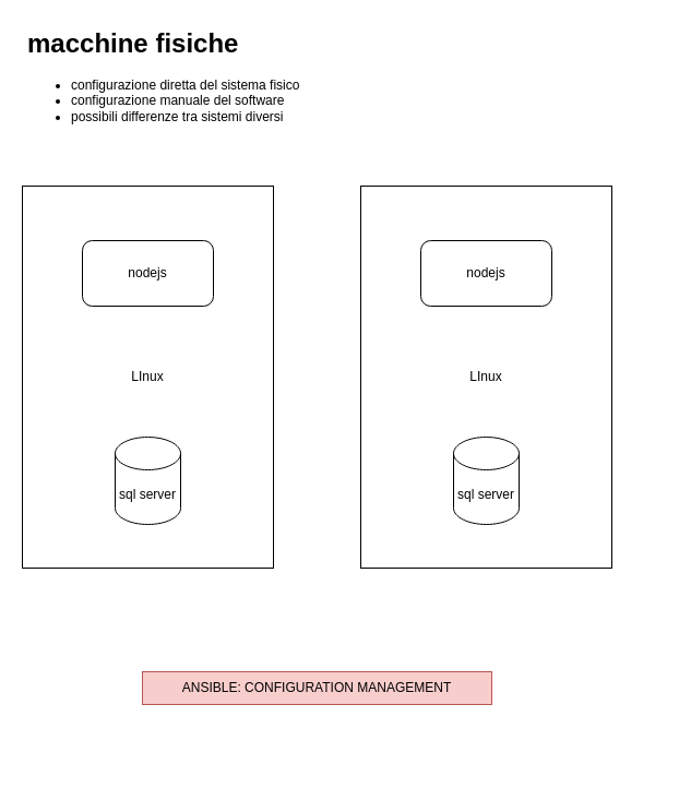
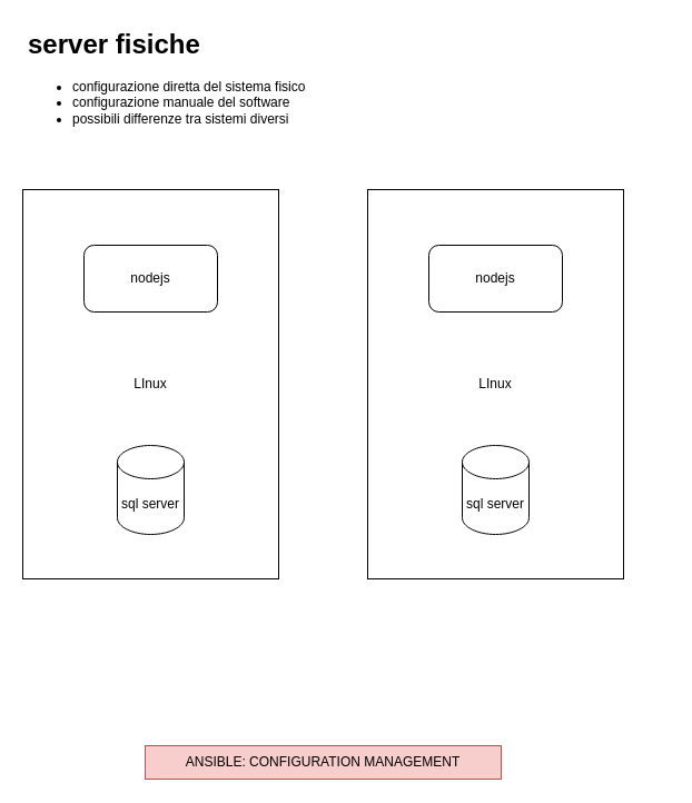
  <mxCell id="0" />
  <mxCell id="1" parent="0" />
  <mxCell id="2" value="LInux" style="rounded=0;whiteSpace=wrap;html=1;" vertex="1" parent="1"><mxGeometry x="20" y="170" width="230" height="350" as="geometry" /></mxCell>
  <mxCell id="3" value="sql server" style="shape=cylinder3;whiteSpace=wrap;html=1;boundedLbl=1;backgroundOutline=1;size=15;" vertex="1" parent="1"><mxGeometry x="105" y="400" width="60" height="80" as="geometry" /></mxCell>
  <mxCell id="4" value="nodejs" style="rounded=1;whiteSpace=wrap;html=1;" vertex="1" parent="1"><mxGeometry x="75" y="220" width="120" height="60" as="geometry" /></mxCell>
  <mxCell id="5" value="LInux" style="rounded=0;whiteSpace=wrap;html=1;" vertex="1" parent="1"><mxGeometry x="330" y="170" width="230" height="350" as="geometry" /></mxCell>
  <mxCell id="6" value="sql server" style="shape=cylinder3;whiteSpace=wrap;html=1;boundedLbl=1;backgroundOutline=1;size=15;" vertex="1" parent="1"><mxGeometry x="415" y="400" width="60" height="80" as="geometry" /></mxCell>
  <mxCell id="7" value="nodejs" style="rounded=1;whiteSpace=wrap;html=1;" vertex="1" parent="1"><mxGeometry x="385" y="220" width="120" height="60" as="geometry" /></mxCell>
- <mxCell id="8" value="ANSIBLE: CONFIGURATION MANAGEMENT" style="text;html=1;strokeColor=#b85450;fillColor=#f8cecc;align=center;verticalAlign=middle;whiteSpace=wrap;rounded=0;" vertex="1" parent="1"><mxGeometry x="130" y="615" width="320" height="30" as="geometry" /></mxCell>
- <mxCell id="9" value="&lt;h1&gt;macchine fisiche&lt;br&gt;&lt;/h1&gt;&lt;p&gt;&lt;/p&gt;&lt;ul&gt;&lt;li&gt;configurazione diretta del sistema fisico&lt;/li&gt;&lt;li&gt;configurazione manuale del software&amp;nbsp;&lt;/li&gt;&lt;li&gt;possibili differenze tra sistemi diversi&amp;nbsp;&lt;/li&gt;&lt;/ul&gt;&lt;p&gt;&lt;/p&gt;" style="text;html=1;strokeColor=none;fillColor=none;spacing=5;spacingTop=-20;whiteSpace=wrap;overflow=hidden;rounded=0;" vertex="1" parent="1"><mxGeometry x="20" y="20" width="580" height="120" as="geometry" /></mxCell>
+ <mxCell id="8" value="ANSIBLE: CONFIGURATION MANAGEMENT" style="text;html=1;strokeColor=#b85450;fillColor=#f8cecc;align=center;verticalAlign=middle;whiteSpace=wrap;rounded=0;" vertex="1" parent="1"><mxGeometry x="130" y="670" width="320" height="30" as="geometry" /></mxCell>
+ <mxCell id="9" value="&lt;h1&gt;server fisiche&lt;br&gt;&lt;/h1&gt;&lt;p&gt;&lt;/p&gt;&lt;ul&gt;&lt;li&gt;configurazione diretta del sistema fisico&lt;/li&gt;&lt;li&gt;configurazione manuale del software&amp;nbsp;&lt;/li&gt;&lt;li&gt;possibili differenze tra sistemi diversi&amp;nbsp;&lt;/li&gt;&lt;/ul&gt;&lt;p&gt;&lt;/p&gt;" style="text;html=1;strokeColor=none;fillColor=none;spacing=5;spacingTop=-20;whiteSpace=wrap;overflow=hidden;rounded=0;" vertex="1" parent="1"><mxGeometry x="20" y="20" width="580" height="120" as="geometry" /></mxCell>
